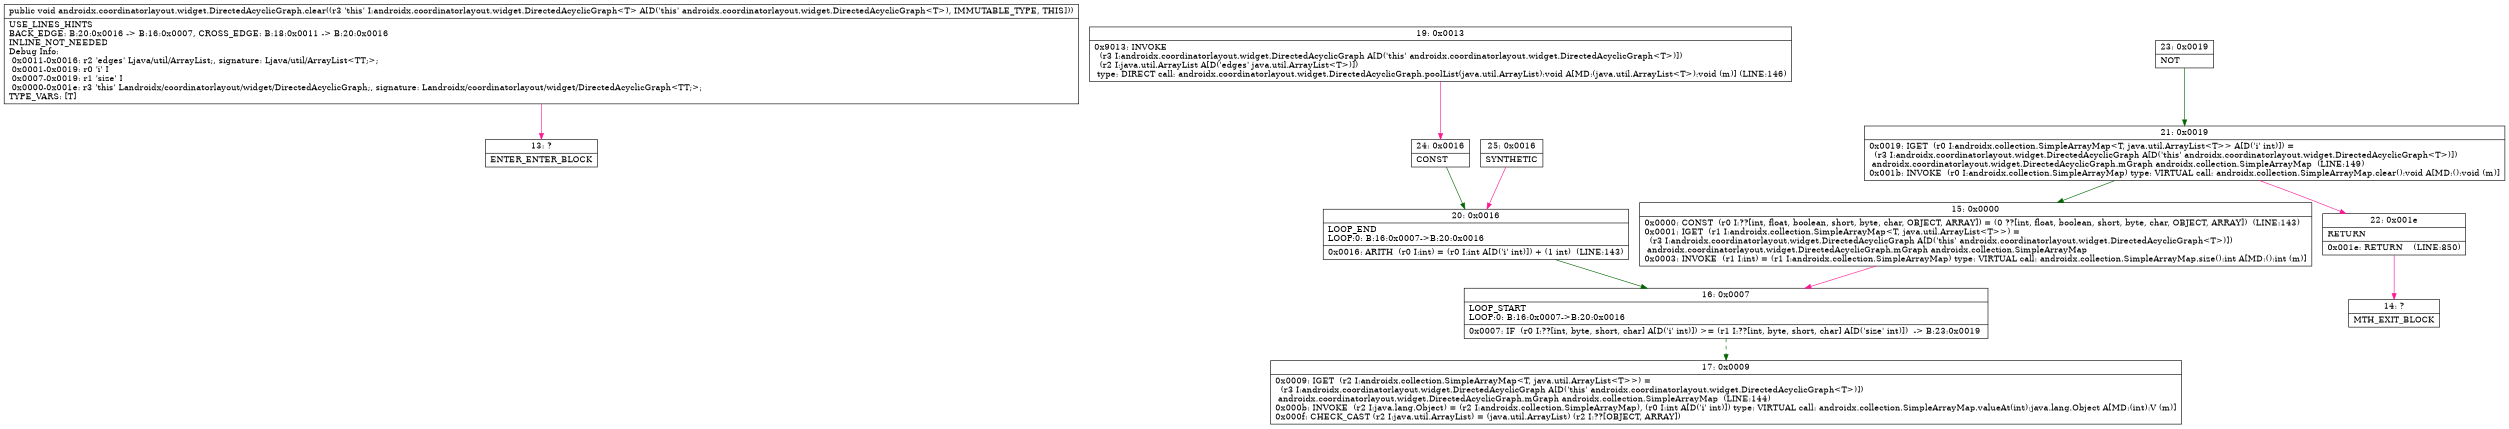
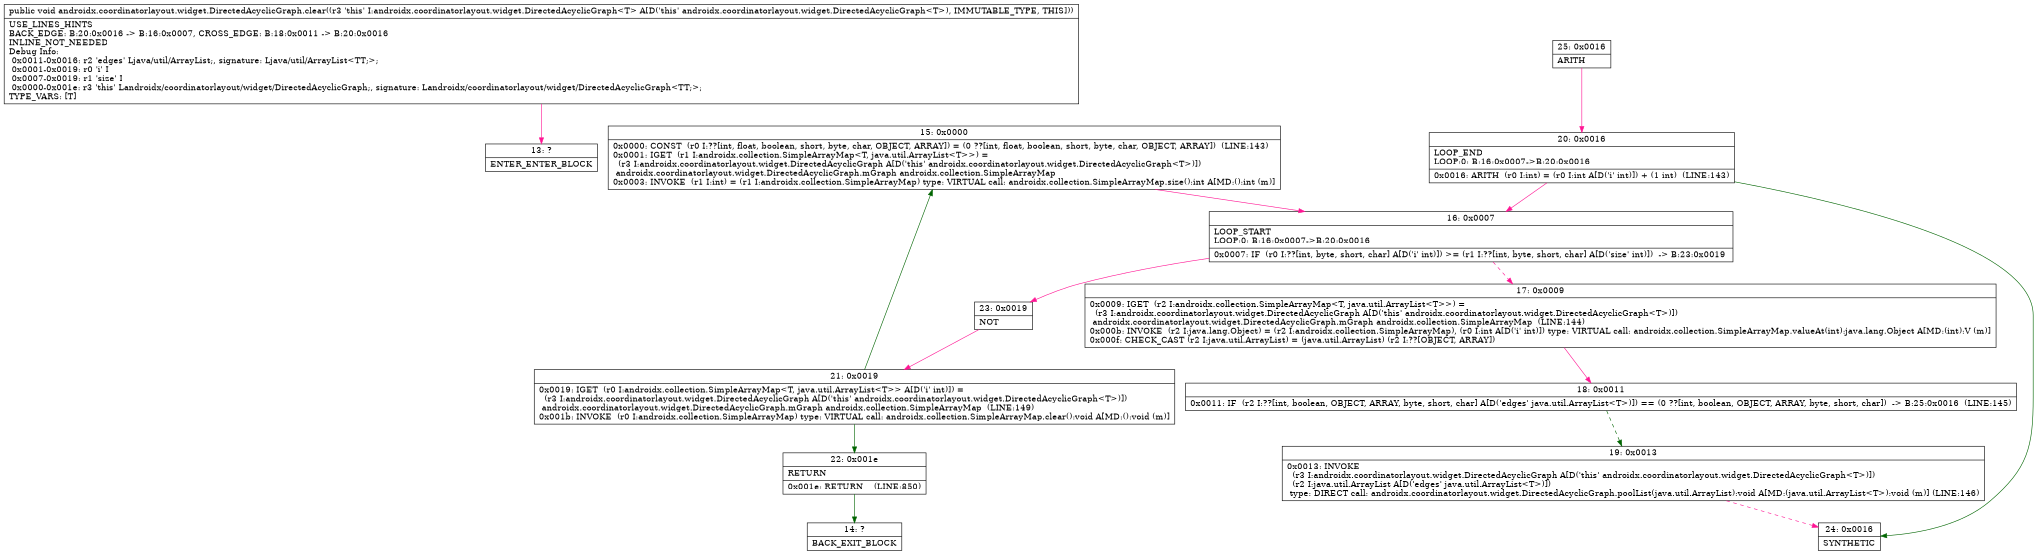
  digraph {
    node [shape=record]
    edge [color=deeppink]
    n1 [label="{13\:\ ?|ENTER_ENTER_BLOCK\l}"]
    n2 [label="{15\:\ 0x0000|0x0000: CONST  (r0 I:??[int, float, boolean, short, byte, char, OBJECT, ARRAY]) = (0 ??[int, float, boolean, short, byte, char, OBJECT, ARRAY])  (LINE:143)\l0x0001: IGET  (r1 I:androidx.collection.SimpleArrayMap\<T, java.util.ArrayList\<T\>\>) = \l  (r3 I:androidx.coordinatorlayout.widget.DirectedAcyclicGraph A[D('this' androidx.coordinatorlayout.widget.DirectedAcyclicGraph\<T\>)])\l androidx.coordinatorlayout.widget.DirectedAcyclicGraph.mGraph androidx.collection.SimpleArrayMap \l0x0003: INVOKE  (r1 I:int) = (r1 I:androidx.collection.SimpleArrayMap) type: VIRTUAL call: androidx.collection.SimpleArrayMap.size():int A[MD:():int (m)]\l}"]
    n3 [label="{16\:\ 0x0007|LOOP_START\lLOOP:0: B:16:0x0007\-\>B:20:0x0016\l|0x0007: IF  (r0 I:??[int, byte, short, char] A[D('i' int)]) \>= (r1 I:??[int, byte, short, char] A[D('size' int)])  \-\> B:23:0x0019 \l}"]
    n4 [label="{17\:\ 0x0009|0x0009: IGET  (r2 I:androidx.collection.SimpleArrayMap\<T, java.util.ArrayList\<T\>\>) = \l  (r3 I:androidx.coordinatorlayout.widget.DirectedAcyclicGraph A[D('this' androidx.coordinatorlayout.widget.DirectedAcyclicGraph\<T\>)])\l androidx.coordinatorlayout.widget.DirectedAcyclicGraph.mGraph androidx.collection.SimpleArrayMap  (LINE:144)\l0x000b: INVOKE  (r2 I:java.lang.Object) = (r2 I:androidx.collection.SimpleArrayMap), (r0 I:int A[D('i' int)]) type: VIRTUAL call: androidx.collection.SimpleArrayMap.valueAt(int):java.lang.Object A[MD:(int):V (m)]\l0x000f: CHECK_CAST (r2 I:java.util.ArrayList) = (java.util.ArrayList) (r2 I:??[OBJECT, ARRAY]) \l}"]
    n5 [label="{23\:\ 0x0019|NOT\l}"]
+   n6 [label="{18\:\ 0x0011|0x0011: IF  (r2 I:??[int, boolean, OBJECT, ARRAY, byte, short, char] A[D('edges' java.util.ArrayList\<T\>)]) == (0 ??[int, boolean, OBJECT, ARRAY, byte, short, char])  \-\> B:25:0x0016  (LINE:145)\l}"]
    n7 [label="{21\:\ 0x0019|0x0019: IGET  (r0 I:androidx.collection.SimpleArrayMap\<T, java.util.ArrayList\<T\>\> A[D('i' int)]) = \l  (r3 I:androidx.coordinatorlayout.widget.DirectedAcyclicGraph A[D('this' androidx.coordinatorlayout.widget.DirectedAcyclicGraph\<T\>)])\l androidx.coordinatorlayout.widget.DirectedAcyclicGraph.mGraph androidx.collection.SimpleArrayMap  (LINE:149)\l0x001b: INVOKE  (r0 I:androidx.collection.SimpleArrayMap) type: VIRTUAL call: androidx.collection.SimpleArrayMap.clear():void A[MD:():void (m)]\l}"]
-   n8 [label="{19\:\ 0x0013|0x9013: INVOKE  \l  (r3 I:androidx.coordinatorlayout.widget.DirectedAcyclicGraph A[D('this' androidx.coordinatorlayout.widget.DirectedAcyclicGraph\<T\>)])\l  (r2 I:java.util.ArrayList A[D('edges' java.util.ArrayList\<T\>)])\l type: DIRECT call: androidx.coordinatorlayout.widget.DirectedAcyclicGraph.poolList(java.util.ArrayList):void A[MD:(java.util.ArrayList\<T\>):void (m)] (LINE:146)\l}"]
-   n9 [label="{24\:\ 0x0016|CONST\l}"]
-   n10 [label="{25\:\ 0x0016|SYNTHETIC\l}"]
+   n8 [label="{19\:\ 0x0013|0x0013: INVOKE  \l  (r3 I:androidx.coordinatorlayout.widget.DirectedAcyclicGraph A[D('this' androidx.coordinatorlayout.widget.DirectedAcyclicGraph\<T\>)])\l  (r2 I:java.util.ArrayList A[D('edges' java.util.ArrayList\<T\>)])\l type: DIRECT call: androidx.coordinatorlayout.widget.DirectedAcyclicGraph.poolList(java.util.ArrayList):void A[MD:(java.util.ArrayList\<T\>):void (m)] (LINE:146)\l}"]
+   n9 [label="{24\:\ 0x0016|SYNTHETIC\l}"]
+   n10 [label="{25\:\ 0x0016|ARITH\l}"]
    n11 [label="{20\:\ 0x0016|LOOP_END\lLOOP:0: B:16:0x0007\-\>B:20:0x0016\l|0x0016: ARITH  (r0 I:int) = (r0 I:int A[D('i' int)]) + (1 int)  (LINE:143)\l}"]
    n12 [label="{22\:\ 0x001e|RETURN\l|0x001e: RETURN    (LINE:850)\l}"]
-   n13 [label="{14\:\ ?|MTH_EXIT_BLOCK\l}"]
+   n13 [label="{14\:\ ?|BACK_EXIT_BLOCK\l}"]
    n14 [label="{public void androidx.coordinatorlayout.widget.DirectedAcyclicGraph.clear((r3 'this' I:androidx.coordinatorlayout.widget.DirectedAcyclicGraph\<T\> A[D('this' androidx.coordinatorlayout.widget.DirectedAcyclicGraph\<T\>), IMMUTABLE_TYPE, THIS]))  | USE_LINES_HINTS\lBACK_EDGE: B:20:0x0016 \-\> B:16:0x0007, CROSS_EDGE: B:18:0x0011 \-\> B:20:0x0016\lINLINE_NOT_NEEDED\lDebug Info:\l  0x0011\-0x0016: r2 'edges' Ljava\/util\/ArrayList;, signature: Ljava\/util\/ArrayList\<TT;\>;\l  0x0001\-0x0019: r0 'i' I\l  0x0007\-0x0019: r1 'size' I\l  0x0000\-0x001e: r3 'this' Landroidx\/coordinatorlayout\/widget\/DirectedAcyclicGraph;, signature: Landroidx\/coordinatorlayout\/widget\/DirectedAcyclicGraph\<TT;\>;\lTYPE_VARS: [T]\l}"]
    n2 -> n3
-   n3 -> n4 [color=darkgreen style=dashed]
-   n5 -> n7 [color=darkgreen]
+   n3 -> n4 [style=dashed]
+   n3 -> n5
+   n4 -> n6
+   n5 -> n7
+   n6 -> n8 [color=darkgreen style=dashed]
    n7 -> n2 [color=darkgreen]
-   n7 -> n12
-   n8 -> n9
-   n9 -> n11 [color=darkgreen]
+   n7 -> n12 [color=darkgreen]
+   n8 -> n9 [style=dashed]
+   n11 -> n9 [color=darkgreen]
    n10 -> n11
-   n11 -> n3 [color=darkgreen]
-   n12 -> n13
+   n11 -> n3
+   n12 -> n13 [color=darkgreen]
    n14 -> n1
  }
